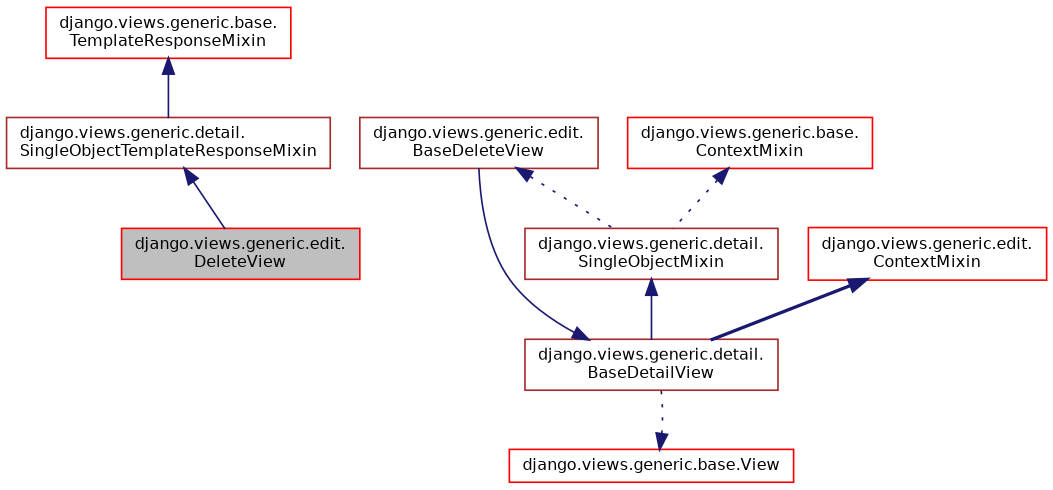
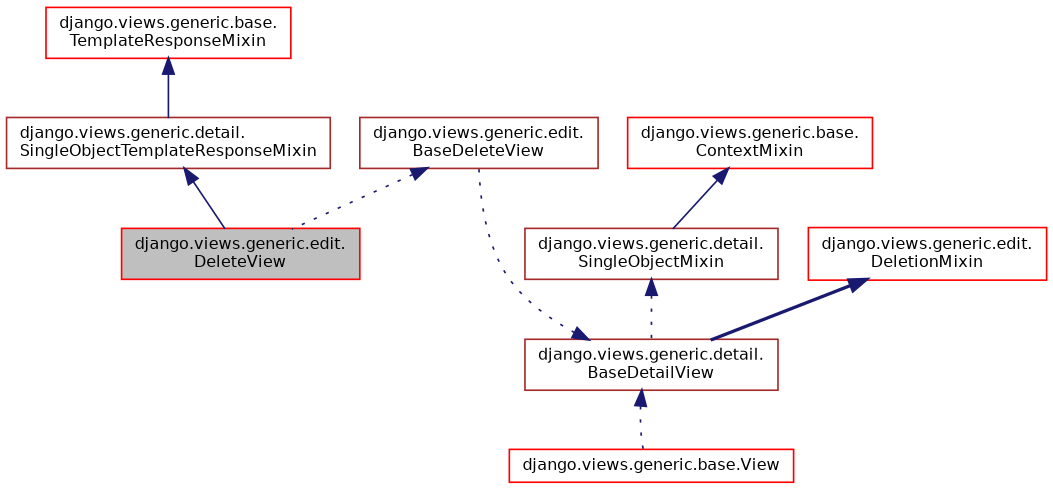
  digraph {
    rankdir=TB
    node [color=red fillcolor=white fontname=Helvetica fontsize=10 shape=record style=filled]
    edge [color=midnightblue dir=back fontname=Helvetica fontsize=10 labelfontname=Helvetica labelfontsize=10 style=solid]
    n1 [fillcolor=grey75 fontcolor=black height=0.2 label="django.views.generic.edit.\lDeleteView" width=0.4]
    n2 [color=brown height=0.2 label="django.views.generic.detail.\lSingleObjectTemplateResponseMixin" width=0.4]
    n3 [height=0.2 label="django.views.generic.base.\lTemplateResponseMixin" width=0.4]
    n4 [color=brown height=0.2 label="django.views.generic.edit.\lBaseDeleteView" width=0.4]
-   n5 [height=0.2 label="django.views.generic.edit.\lContextMixin" width=0.4]
+   n5 [height=0.2 label="django.views.generic.edit.\lDeletionMixin" width=0.4]
    n6 [color=brown height=0.2 label="django.views.generic.detail.\lBaseDetailView" width=0.4]
    n7 [color=brown height=0.2 label="django.views.generic.detail.\lSingleObjectMixin" width=0.4]
    n8 [height=0.2 label="django.views.generic.base.\lContextMixin" width=0.4]
    n9 [height=0.2 label="django.views.generic.base.View" width=0.4]
    n2 -> n1
    n3 -> n2
-   n4 -> n7 [style=dotted]
+   n4 -> n1 [style=dotted]
    n5 -> n6 [style=bold]
-   n6 -> n4
-   n7 -> n6
-   n8 -> n7 [style=dotted]
-   n9 -> n6 [style=dotted]
+   n6 -> n4 [style=dotted]
+   n7 -> n6 [style=dotted]
+   n8 -> n7
+   n6 -> n9 [style=dotted]
  }
